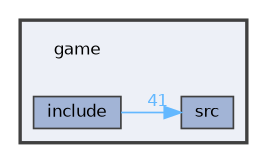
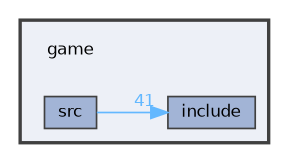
  digraph {
    compound=true
    rankdir=LR
    node [fontname=Helvetica fontsize=10 shape=box color=grey25 fillcolor="#a2b4d6" style=filled]
    n1 [height=0.2 label=game shape=plaintext width=0.4 color="" fillcolor="" style=""]
    n2 [height=0.2 label=include width=0.4]
    n3 [height=0.2 label=src width=0.4]
    subgraph cluster_1 {
      bgcolor="#edf0f7"
      fontname=Helvetica
      fontsize=10
      pencolor=grey25
      style="filled,bold"
      n1
      n2
      n3
    }
-   n2 -> n3 [color=steelblue1 fontcolor=steelblue1 fontname=Helvetica fontsize=10 headlabel=41 labeldistance=1.5 labelfontname=Helvetica labelfontsize=10]
+   n3 -> n2 [color=steelblue1 fontcolor=steelblue1 fontname=Helvetica fontsize=10 headlabel=41 labeldistance=1.5 labelfontname=Helvetica labelfontsize=10]
  }
